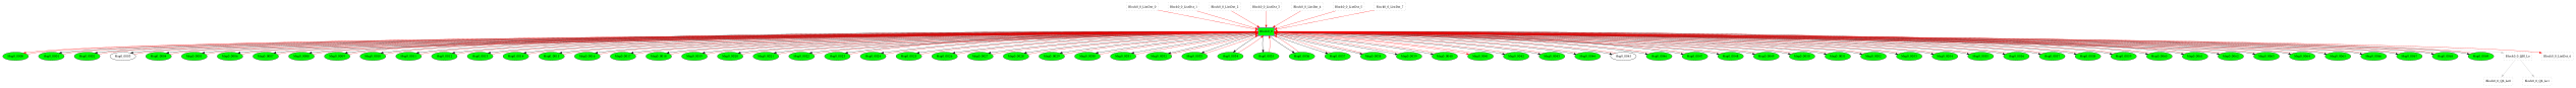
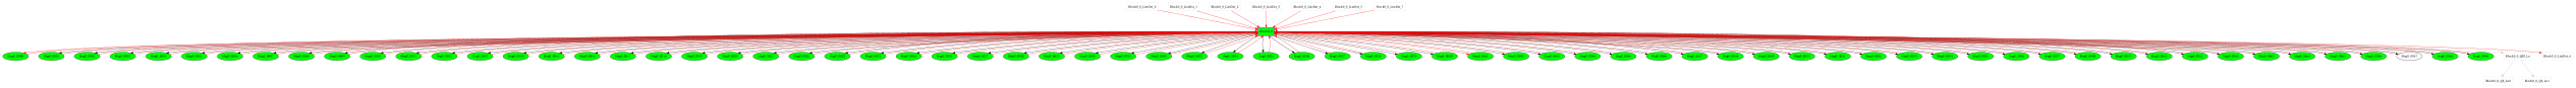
  digraph {
    fontname="PT Serif"
    mindist=1.0
    nodesep=0.6
    rankdir=TB
    ranksep=1.0
    root=Demo
    node [beamproc=undefined bpentry=false bpexit=false color=black cpu=0 fillcolor=green flags="0x00000102" fontname="PT Serif" patentry=false patexit=false pattern=AltDest0070 shape=oval style=filled type=tmsg beamin=0 bpcstart=0 bpid=0 fid=1 gid=70 reqnobeam=0 sid=0 tef=0 vacc=0]
    edge [color=red fontname="PT Serif" type=defdst]
    Block0_0 [color=purple flags="0x0010a107" patentry=true patexit=true penwidth=2 qhi=false qil=false qlo=true shape=rectangle tperiod=100000000 type=block beamin="" bpcstart="" bpid="" fid="" gid="" reqnobeam="" sid="" tef="" vacc=""]
    Msg0_0000 [evtno=0 par="0x0000000000000000" toffs=0]
    Msg0_0001 [evtno=1 par="0x0000000000000001" toffs=1428571]
    Msg0_0002 [evtno=2 par="0x0000000000000002" toffs=2857142]
-   Msg0_0003 [evtno=3 fillcolor=white par="0x0000000000000003" toffs=4285713]
+   Msg0_0003 [evtno=3 par="0x0000000000000003" toffs=4285713]
    Msg0_0004 [evtno=4 par="0x0000000000000004" toffs=5714284]
    Msg0_0005 [evtno=5 par="0x0000000000000005" toffs=7142855]
    Msg0_0006 [evtno=6 par="0x0000000000000006" toffs=8571426]
    Msg0_0007 [evtno=7 par="0x0000000000000007" toffs=9999997]
    Msg0_0008 [evtno=8 par="0x0000000000000008" toffs=11428568]
    Msg0_0009 [evtno=9 par="0x0000000000000009" toffs=12857139]
    Msg0_0010 [evtno=10 par="0x000000000000000a" toffs=14285710]
    Msg0_0011 [evtno=11 par="0x000000000000000b" toffs=15714281]
    Msg0_0012 [evtno=12 par="0x000000000000000c" toffs=17142852]
    Msg0_0013 [evtno=13 par="0x000000000000000d" toffs=18571423]
    Msg0_0014 [evtno=14 par="0x000000000000000e" toffs=19999994]
    Msg0_0015 [evtno=15 par="0x000000000000000f" toffs=21428565]
    Msg0_0016 [evtno=16 par="0x0000000000000010" toffs=22857136]
    Msg0_0017 [evtno=17 par="0x0000000000000011" toffs=24285707]
    Msg0_0018 [evtno=18 par="0x0000000000000012" toffs=25714278]
    Msg0_0019 [evtno=19 par="0x0000000000000013" toffs=27142849]
    Msg0_0020 [evtno=20 par="0x0000000000000014" toffs=28571420]
    Msg0_0021 [evtno=21 par="0x0000000000000015" toffs=29999991]
    Msg0_0022 [evtno=22 par="0x0000000000000016" toffs=31428562]
    Msg0_0023 [evtno=23 par="0x0000000000000017" toffs=32857133]
    Msg0_0024 [evtno=24 par="0x0000000000000018" toffs=34285704]
    Msg0_0025 [evtno=25 par="0x0000000000000019" toffs=35714275]
    Msg0_0026 [evtno=26 par="0x000000000000001a" toffs=37142846]
    Msg0_0027 [evtno=27 par="0x000000000000001b" toffs=38571417]
    Msg0_0028 [evtno=28 par="0x000000000000001c" toffs=39999988]
    Msg0_0029 [evtno=29 par="0x000000000000001d" toffs=41428559]
    Msg0_0030 [evtno=30 par="0x000000000000001e" toffs=42857130]
    Msg0_0031 [evtno=31 par="0x000000000000001f" toffs=44285701]
    Msg0_0032 [evtno=32 par="0x0000000000000020" toffs=45714272]
    Msg0_0033 [evtno=33 par="0x0000000000000021" toffs=47142843]
    Msg0_0034 [evtno=34 par="0x0000000000000022" toffs=48571414]
    Msg0_0035 [evtno=35 par="0x0000000000000023" toffs=49999985]
    Msg0_0036 [evtno=36 par="0x0000000000000024" toffs=51428556]
    Msg0_0037 [evtno=37 par="0x0000000000000025" toffs=52857127]
    Msg0_0038 [evtno=38 par="0x0000000000000026" toffs=54285698]
    Msg0_0039 [evtno=39 par="0x0000000000000027" toffs=55714269]
    Msg0_0040 [evtno=40 par="0x0000000000000028" toffs=57142840]
    Msg0_0041 [evtno=41 par="0x0000000000000029" toffs=58571411]
    Msg0_0042 [evtno=42 par="0x000000000000002a" toffs=59999982]
    Msg0_0043 [evtno=43 par="0x000000000000002b" toffs=61428553]
    Msg0_0044 [evtno=44 par="0x000000000000002c" toffs=62857124]
-   Msg0_0045 [evtno=45 fillcolor=white par="0x000000000000002d" toffs=64285695]
+   Msg0_0045 [evtno=45 par="0x000000000000002d" toffs=64285695]
    Msg0_0046 [evtno=46 par="0x000000000000002e" toffs=65714266]
    Msg0_0047 [evtno=47 par="0x000000000000002f" toffs=67142837]
    Msg0_0048 [evtno=48 par="0x0000000000000030" toffs=68571408]
    Msg0_0049 [evtno=49 par="0x0000000000000031" toffs=69999979]
    Msg0_0050 [evtno=50 par="0x0000000000000032" toffs=71428550]
    Msg0_0051 [evtno=51 par="0x0000000000000033" toffs=72857121]
    Msg0_0052 [evtno=52 par="0x0000000000000034" toffs=74285692]
    Msg0_0053 [evtno=53 par="0x0000000000000035" toffs=75714263]
    Msg0_0054 [evtno=54 par="0x0000000000000036" toffs=77142834]
    Msg0_0055 [evtno=55 par="0x0000000000000037" toffs=78571405]
    Msg0_0056 [evtno=56 par="0x0000000000000038" toffs=79999976]
    Msg0_0057 [evtno=57 par="0x0000000000000039" toffs=81428547]
    Msg0_0058 [evtno=58 par="0x000000000000003a" toffs=82857118]
    Msg0_0059 [evtno=59 par="0x000000000000003b" toffs=84285689]
    Msg0_0060 [evtno=60 par="0x000000000000003c" toffs=85714260]
    Msg0_0061 [evtno=61 par="0x000000000000003d" toffs=87142831]
    Msg0_0062 [evtno=62 par="0x000000000000003e" toffs=88571402]
    Msg0_0063 [evtno=63 par="0x000000000000003f" toffs=89999973]
    Msg0_0064 [evtno=64 par="0x0000000000000040" toffs=91428544]
    Msg0_0065 [evtno=65 par="0x0000000000000041" toffs=92857115]
    Msg0_0066 [evtno=66 par="0x0000000000000042" toffs=94285686]
-   Msg0_0067 [evtno=67 par="0x0000000000000043" toffs=95714257]
+   Msg0_0067 [evtno=67 fillcolor=white par="0x0000000000000043" toffs=95714257]
    Msg0_0068 [evtno=68 par="0x0000000000000044" toffs=97142828]
    Msg0_0069 [evtno=69 par="0x0000000000000045" toffs=98571399]
    Block0_0_QBl_Lo [color=gray fillcolor=white flags="0x00000009" shape=rectangle style="dashed, filled" type=qinfo beamproc="" bpentry="" bpexit="" patentry="" patexit="" pattern="" beamin="" bpcstart="" bpid="" fid="" gid="" reqnobeam="" sid="" tef="" vacc=""]
    Block0_0_ListDst_6 [color=gray fillcolor=white flags="0x0000000c" shape=rectangle style="dashed, filled" type=listdst beamproc="" bpentry="" bpexit="" patentry="" patexit="" pattern="" beamin="" bpcstart="" bpid="" fid="" gid="" reqnobeam="" sid="" tef="" vacc=""]
    Block0_0_Qb_Lo0 [color=gray fillcolor=white flags="0x0000000a" shape=rectangle style="dashed, filled" type=qbuf beamproc="" bpentry="" bpexit="" patentry="" patexit="" pattern="" beamin="" bpcstart="" bpid="" fid="" gid="" reqnobeam="" sid="" tef="" vacc=""]
    Block0_0_Qb_Lo1 [color=gray fillcolor=white flags="0x0000000a" shape=rectangle style="dashed, filled" type=qbuf beamproc="" bpentry="" bpexit="" patentry="" patexit="" pattern="" beamin="" bpcstart="" bpid="" fid="" gid="" reqnobeam="" sid="" tef="" vacc=""]
    Block0_0_ListDst_0 [color=gray fillcolor=white flags="0x0000000c" shape=rectangle style="dashed, filled" type=listdst beamproc="" bpentry="" bpexit="" patentry="" patexit="" pattern="" beamin="" bpcstart="" bpid="" fid="" gid="" reqnobeam="" sid="" tef="" vacc=""]
    Block0_0_ListDst_1 [color=gray fillcolor=white flags="0x0000000c" shape=rectangle style="dashed, filled" type=listdst beamproc="" bpentry="" bpexit="" patentry="" patexit="" pattern="" beamin="" bpcstart="" bpid="" fid="" gid="" reqnobeam="" sid="" tef="" vacc=""]
    Block0_0_ListDst_2 [color=gray fillcolor=white flags="0x0000000c" shape=rectangle style="dashed, filled" type=listdst beamproc="" bpentry="" bpexit="" patentry="" patexit="" pattern="" beamin="" bpcstart="" bpid="" fid="" gid="" reqnobeam="" sid="" tef="" vacc=""]
    Block0_0_ListDst_3 [color=gray fillcolor=white flags="0x0000000c" shape=rectangle style="dashed, filled" type=listdst beamproc="" bpentry="" bpexit="" patentry="" patexit="" pattern="" beamin="" bpcstart="" bpid="" fid="" gid="" reqnobeam="" sid="" tef="" vacc=""]
    Block0_0_ListDst_4 [color=gray fillcolor=white flags="0x0000000c" shape=rectangle style="dashed, filled" type=listdst beamproc="" bpentry="" bpexit="" patentry="" patexit="" pattern="" beamin="" bpcstart="" bpid="" fid="" gid="" reqnobeam="" sid="" tef="" vacc=""]
    Block0_0_ListDst_5 [color=gray fillcolor=white flags="0x0000000c" shape=rectangle style="dashed, filled" type=listdst beamproc="" bpentry="" bpexit="" patentry="" patexit="" pattern="" beamin="" bpcstart="" bpid="" fid="" gid="" reqnobeam="" sid="" tef="" vacc=""]
    Block0_0_ListDst_7 [color=gray fillcolor=white flags="0x0000000c" shape=rectangle style="dashed, filled" type=listdst beamproc="" bpentry="" bpexit="" patentry="" patexit="" pattern="" beamin="" bpcstart="" bpid="" fid="" gid="" reqnobeam="" sid="" tef="" vacc=""]
    Block0_0 -> Msg0_0000
    Block0_0 -> Msg0_0001 [color=black type=altdst]
    Block0_0 -> Msg0_0002 [color=black type=altdst]
    Block0_0 -> Msg0_0003 [color=black type=altdst]
    Block0_0 -> Msg0_0004 [color=black type=altdst]
    Block0_0 -> Msg0_0005 [color=black type=altdst]
    Block0_0 -> Msg0_0006 [color=black type=altdst]
    Block0_0 -> Msg0_0007 [color=black type=altdst]
    Block0_0 -> Msg0_0008 [color=black type=altdst]
    Block0_0 -> Msg0_0009 [color=black type=altdst]
    Block0_0 -> Msg0_0010 [color=black type=altdst]
    Block0_0 -> Msg0_0011 [color=black type=altdst]
    Block0_0 -> Msg0_0012 [color=black type=altdst]
    Block0_0 -> Msg0_0013 [color=black type=altdst]
    Block0_0 -> Msg0_0014 [color=black type=altdst]
    Block0_0 -> Msg0_0015 [color=black type=altdst]
    Block0_0 -> Msg0_0016 [color=black type=altdst]
    Block0_0 -> Msg0_0017 [color=black type=altdst]
    Block0_0 -> Msg0_0018 [color=black type=altdst]
    Block0_0 -> Msg0_0019 [color=black type=altdst]
    Block0_0 -> Msg0_0020 [color=black type=altdst]
    Block0_0 -> Msg0_0021 [color=black type=altdst]
    Block0_0 -> Msg0_0022 [color=black type=altdst]
    Block0_0 -> Msg0_0023 [color=black type=altdst]
    Block0_0 -> Msg0_0024 [color=black type=altdst]
    Block0_0 -> Msg0_0025 [color=black type=altdst]
    Block0_0 -> Msg0_0026 [color=black type=altdst]
    Block0_0 -> Msg0_0027 [color=black type=altdst]
    Block0_0 -> Msg0_0028 [color=black type=altdst]
    Block0_0 -> Msg0_0029 [color=black type=altdst]
    Block0_0 -> Msg0_0030 [color=black type=altdst]
    Block0_0 -> Msg0_0031 [color=black type=altdst]
    Block0_0 -> Msg0_0032 [color=black type=altdst]
    Block0_0 -> Msg0_0033 [color=black type=altdst]
    Block0_0 -> Msg0_0034 [color=black type=altdst]
    Block0_0 -> Msg0_0035 [color=black type=altdst]
    Block0_0 -> Msg0_0036 [color=black type=altdst]
    Block0_0 -> Msg0_0037 [color=black type=altdst]
    Block0_0 -> Msg0_0038 [color=black type=altdst]
    Block0_0 -> Msg0_0039 [color=black type=altdst]
    Block0_0 -> Msg0_0040 [color=black type=altdst]
    Block0_0 -> Msg0_0041 [type=altdst]
    Block0_0 -> Msg0_0042 [color=black type=altdst]
    Block0_0 -> Msg0_0043 [color=black type=altdst]
    Block0_0 -> Msg0_0044 [color=black type=altdst]
    Block0_0 -> Msg0_0045 [color=black type=altdst]
    Block0_0 -> Msg0_0046 [color=black type=altdst]
    Block0_0 -> Msg0_0047 [color=black type=altdst]
    Block0_0 -> Msg0_0048 [color=black type=altdst]
    Block0_0 -> Msg0_0049 [color=black type=altdst]
    Block0_0 -> Msg0_0050 [color=black type=altdst]
    Block0_0 -> Msg0_0051 [color=black type=altdst]
    Block0_0 -> Msg0_0052 [color=black type=altdst]
    Block0_0 -> Msg0_0053 [color=black type=altdst]
    Block0_0 -> Msg0_0054 [color=black type=altdst]
    Block0_0 -> Msg0_0055 [color=black type=altdst]
    Block0_0 -> Msg0_0056 [color=black type=altdst]
    Block0_0 -> Msg0_0057 [color=black type=altdst]
    Block0_0 -> Msg0_0058 [color=black type=altdst]
    Block0_0 -> Msg0_0059 [color=black type=altdst]
    Block0_0 -> Msg0_0060 [color=black type=altdst]
    Block0_0 -> Msg0_0061 [color=black type=altdst]
    Block0_0 -> Msg0_0062 [color=black type=altdst]
    Block0_0 -> Msg0_0063 [color=black type=altdst]
    Block0_0 -> Msg0_0064 [color=black type=altdst]
    Block0_0 -> Msg0_0065 [color=black type=altdst]
    Block0_0 -> Msg0_0066 [color=black type=altdst]
    Block0_0 -> Msg0_0067 [color=black type=altdst]
    Block0_0 -> Msg0_0068 [color=black type=altdst]
    Block0_0 -> Msg0_0069 [color=black type=altdst]
    Block0_0 -> Block0_0_QBl_Lo [color=gray type=priolo]
    Block0_0 -> Block0_0_ListDst_6
    Msg0_0000 -> Block0_0
    Msg0_0001 -> Block0_0
    Msg0_0002 -> Block0_0
    Msg0_0003 -> Block0_0
    Msg0_0004 -> Block0_0
    Msg0_0005 -> Block0_0
    Msg0_0006 -> Block0_0
    Msg0_0007 -> Block0_0
    Msg0_0008 -> Block0_0
    Msg0_0009 -> Block0_0
    Msg0_0010 -> Block0_0
    Msg0_0011 -> Block0_0
    Msg0_0012 -> Block0_0
    Msg0_0013 -> Block0_0
    Msg0_0014 -> Block0_0
    Msg0_0015 -> Block0_0
    Msg0_0016 -> Block0_0
    Msg0_0017 -> Block0_0
    Msg0_0018 -> Block0_0
    Msg0_0019 -> Block0_0
    Msg0_0020 -> Block0_0
    Msg0_0021 -> Block0_0
    Msg0_0022 -> Block0_0
    Msg0_0023 -> Block0_0
    Msg0_0024 -> Block0_0
    Msg0_0025 -> Block0_0
    Msg0_0026 -> Block0_0
    Msg0_0027 -> Block0_0
    Msg0_0028 -> Block0_0
    Msg0_0029 -> Block0_0
    Msg0_0030 -> Block0_0
    Msg0_0031 -> Block0_0
    Msg0_0032 -> Block0_0
    Msg0_0033 -> Block0_0
    Msg0_0034 -> Block0_0
    Msg0_0035 -> Block0_0
    Msg0_0036 -> Block0_0
    Msg0_0037 -> Block0_0
    Msg0_0038 -> Block0_0
    Msg0_0039 -> Block0_0
    Msg0_0040 -> Block0_0
    Msg0_0041 -> Block0_0
    Msg0_0042 -> Block0_0
    Msg0_0043 -> Block0_0
    Msg0_0044 -> Block0_0
    Msg0_0045 -> Block0_0
    Msg0_0046 -> Block0_0
    Msg0_0047 -> Block0_0
    Msg0_0048 -> Block0_0
    Msg0_0049 -> Block0_0
    Msg0_0050 -> Block0_0
    Msg0_0051 -> Block0_0
    Msg0_0052 -> Block0_0
    Msg0_0053 -> Block0_0
    Msg0_0054 -> Block0_0
    Msg0_0055 -> Block0_0
    Msg0_0056 -> Block0_0
    Msg0_0057 -> Block0_0
    Msg0_0058 -> Block0_0
    Msg0_0059 -> Block0_0
    Msg0_0060 -> Block0_0
    Msg0_0061 -> Block0_0
    Msg0_0062 -> Block0_0
    Msg0_0063 -> Block0_0
    Msg0_0064 -> Block0_0
    Msg0_0065 -> Block0_0
    Msg0_0066 -> Block0_0
    Msg0_0067 -> Block0_0
    Msg0_0068 -> Block0_0
    Msg0_0069 -> Block0_0
    Block0_0_QBl_Lo -> Block0_0_Qb_Lo0 [color=gray type=meta]
    Block0_0_QBl_Lo -> Block0_0_Qb_Lo1 [color=gray type=meta]
    Block0_0_ListDst_0 -> Block0_0
    Block0_0_ListDst_1 -> Block0_0
    Block0_0_ListDst_2 -> Block0_0
    Block0_0_ListDst_3 -> Block0_0
    Block0_0_ListDst_4 -> Block0_0
    Block0_0_ListDst_5 -> Block0_0
    Block0_0_ListDst_7 -> Block0_0
  }
